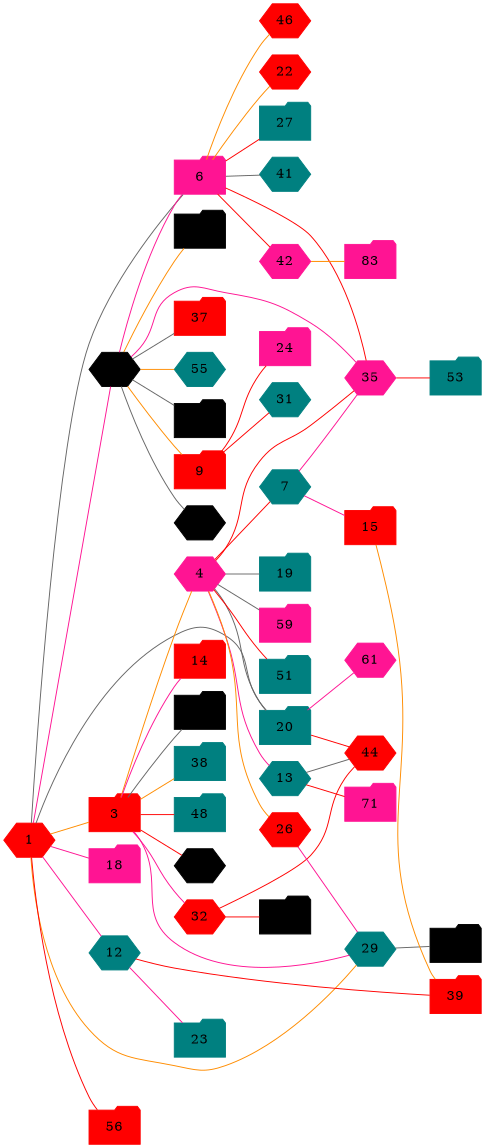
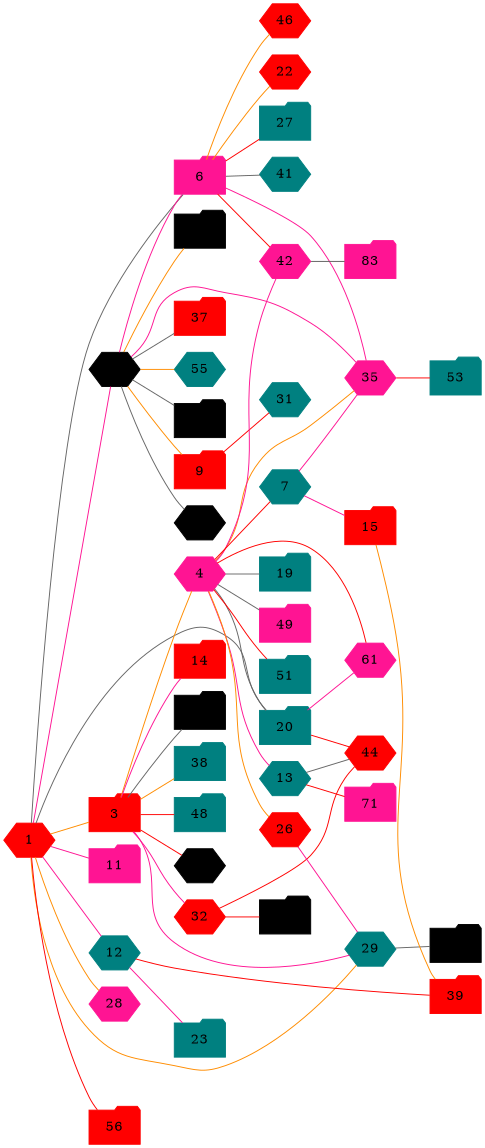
  graph {
    rankdir=LR
    node [color=teal shape=folder style=filled]
    edge [color=red]
    1 [color=red shape=hexagon super="+8"]
    2 [color=black shape=hexagon super="+5"]
    3 [color=red super="+11"]
    6 [color=deeppink super="+17"]
    12 [shape=hexagon super="+54"]
-   18 [color=deeppink]
+   18 [color=deeppink label=11]
    20 [super="+36"]
+   28 [color=deeppink shape=hexagon]
    29 [shape=hexagon super="+50"]
    56 [color=red]
    9 [color=red super="+35"]
    10 [color=black shape=hexagon]
    30 [color=black]
    n14 [color=deeppink label=35 shape=hexagon super="+59"]
    37 [color=red]
    55 [shape=hexagon]
    62 [color=black]
    4 [color=deeppink shape=hexagon super="+61"]
    14 [color=red]
    16 [color=black]
    32 [color=red shape=hexagon super="+47"]
    38
    48
    64 [color=black shape=hexagon]
    42 [color=deeppink shape=hexagon super="+57"]
    22 [color=red shape=hexagon]
    27 [super="+40"]
    41 [shape=hexagon]
    46 [color=red shape=hexagon]
    23
    39 [color=red]
    n32 [color=deeppink label=61 shape=hexagon]
    44 [color=red shape=hexagon super="+58"]
    52 [color=black super="+63"]
-   24 [color=deeppink super="+34"]
    31 [shape=hexagon]
    53
    7 [shape=hexagon]
    13 [shape=hexagon super="+25"]
    19
    26 [color=red shape=hexagon]
-   49 [color=deeppink label=59]
+   49 [color=deeppink]
    51
    60 [color=black]
    15 [color=red super="+45"]
    n46 [color=deeppink label=71]
    n47 [color=deeppink label=83]
    1 -- 2 [color=deeppink]
    1 -- 3 [color=darkorange weight=2]
    1 -- 6 [color=gray40]
    1 -- 12 [color=deeppink]
    1 -- 18 [color=deeppink]
    1 -- 20 [color=gray40]
+   1 -- 28 [color=darkorange]
    1 -- 29 [color=darkorange]
    1 -- 56
    2 -- 6 [color=deeppink]
    2 -- 9 [color=darkorange]
    2 -- 10 [color=gray40]
    2 -- 30 [color=darkorange]
    2 -- n14 [color=deeppink]
    2 -- 37 [color=gray40]
    2 -- 55 [color=darkorange]
    2 -- 62 [color=gray40]
    3 -- 29 [color=deeppink]
    3 -- 4 [color=darkorange]
    3 -- 14 [color=deeppink]
    3 -- 16 [color=gray40]
    3 -- 32 [color=deeppink]
    3 -- 38 [color=darkorange]
    3 -- 48
    3 -- 64
-   6 -- n14
+   6 -- n14 [color=deeppink]
    6 -- 42
    6 -- 22 [color=darkorange]
    6 -- 27
    6 -- 41 [color=gray40]
    6 -- 46 [color=darkorange]
    12 -- 23 [color=deeppink]
    12 -- 39
    20 -- n32 [color=deeppink]
    20 -- 44
    29 -- 52 [color=gray40]
-   9 -- 24
    9 -- 31
    n14 -- 53
    4 -- 20 [color=gray40]
-   4 -- n14
+   4 -- n14 [color=darkorange]
+   4 -- 42 [color=deeppink]
+   4 -- n32
    4 -- 7
    4 -- 13 [color=deeppink]
    4 -- 19 [color=gray40]
    4 -- 26 [color=darkorange]
    4 -- 49 [color=gray40]
    4 -- 51
    32 -- 44
    32 -- 60
-   42 -- n47 [color=darkorange]
+   42 -- n47 [color=gray40]
    7 -- n14 [color=deeppink]
    7 -- 15 [color=deeppink]
    13 -- 44 [color=gray40]
    13 -- n46
    26 -- 29 [color=deeppink]
    15 -- 39 [color=darkorange]
  }
